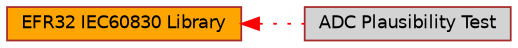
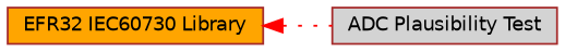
  digraph {
    rankdir=LR
    node [color=brown fontname=Helvetica fontsize=10 shape=box style=filled]
    n1 [fillcolor=lightgrey fontcolor=black height=0.2 label="ADC Plausibility Test" width=0.4]
-   n2 [fillcolor=orange height=0.2 label="EFR32 IEC60830 Library" width=0.4]
+   n2 [fillcolor=orange height=0.2 label="EFR32 IEC60730 Library" width=0.4]
    n2 -> n1 [dir=back fontname=Helvetica fontsize=10 labelfontname=Helvetica labelfontsize=10 shape=plaintext style=dotted color=red]
  }
